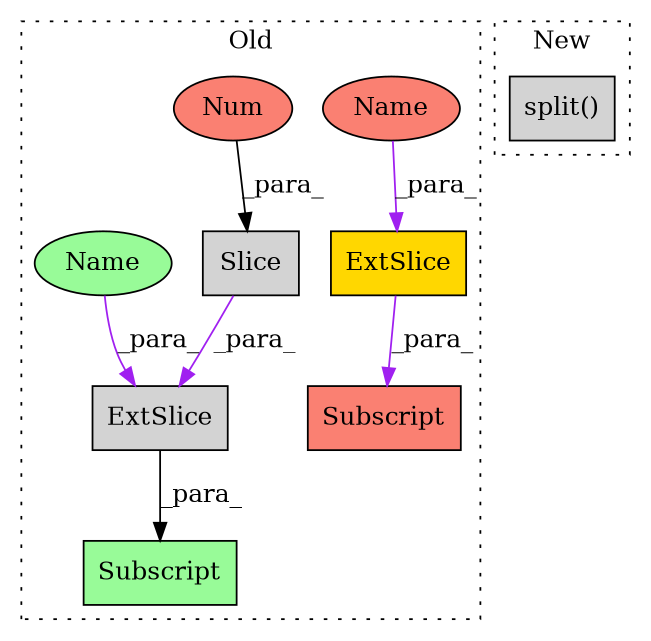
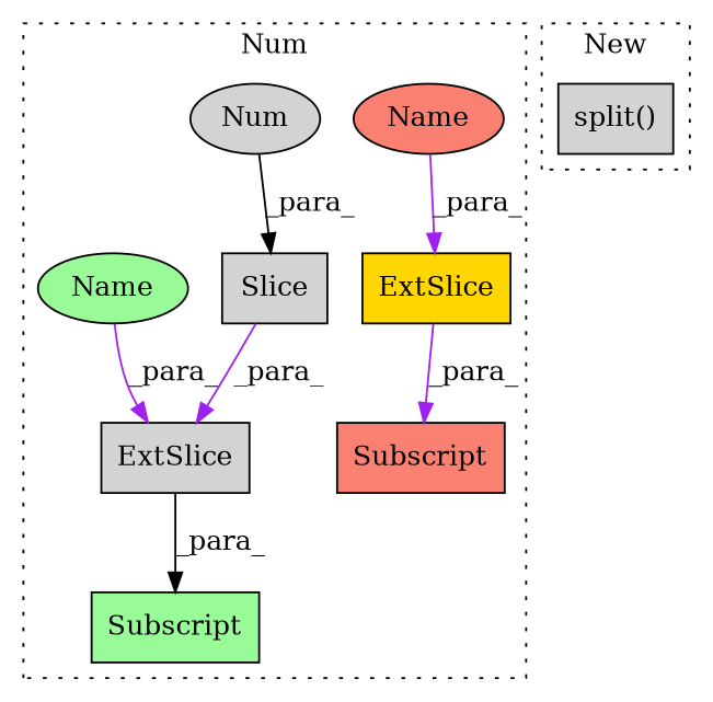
  digraph {
    node [a=63 fillcolor=lightgrey l=1 s=2701 shape=box style=filled]
    edge [color=purple]
    n1 [fillcolor=palegreen l="11,0" label=Subscript s="2694,0"]
    n2 [a=85 label=ExtSlice s=2694]
    n3 [a=85 fillcolor=gold label=ExtSlice s=2619]
    n4 [fillcolor=salmon l="11,0" label=Subscript s="2619,0"]
    n5 [a=80 label=Slice]
-   n6 [a=76 fillcolor=salmon label=Num shape=ellipse]
+   n6 [a=76 label=Num shape=ellipse]
    n7 [a=87 fillcolor=salmon l=3 label=Name s=2621 shape=ellipse]
    n8 [a=87 fillcolor=palegreen l=3 label=Name s=2696 shape=ellipse]
    n9 [a=75 l="21,1" label="split()" s="2942,2985"]
    subgraph cluster_1 {
-     label=Old
+     label=Num
      style=dotted
      n1
      n2
      n3
      n4
      n5
      n6
      n7
      n8
    }
    subgraph cluster_2 {
      label=New
      style=dotted
      n9
    }
    n2 -> n1 [color=black label=_para_]
    n3 -> n4 [label=_para_]
    n5 -> n2 [label=_para_]
    n6 -> n5 [color=black label=_para_]
    n7 -> n3 [label=_para_]
    n8 -> n2 [label=_para_]
  }
